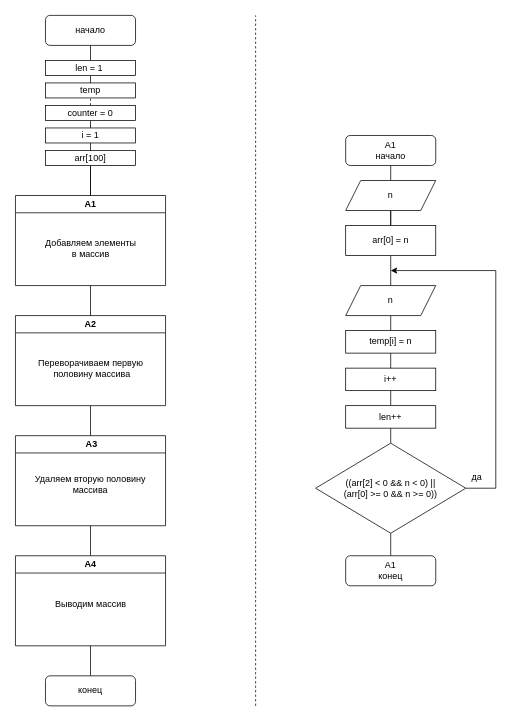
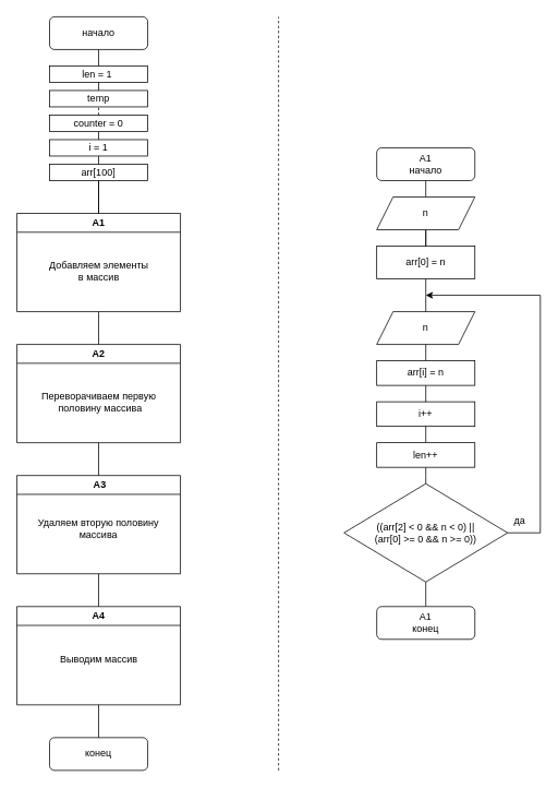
  <mxCell id="0" />
  <mxCell id="1" parent="0" />
  <mxCell id="2" value="начало" style="rounded=1;whiteSpace=wrap;html=1;" parent="1" vertex="1"><mxGeometry x="60" y="20" width="120" height="40" as="geometry" /></mxCell>
  <mxCell id="3" style="edgeStyle=orthogonalEdgeStyle;rounded=0;orthogonalLoop=1;jettySize=auto;html=1;exitX=0.5;exitY=1;exitDx=0;exitDy=0;" parent="1" source="2" target="2" edge="1"><mxGeometry relative="1" as="geometry" /></mxCell>
  <mxCell id="4" value="&lt;div style=&quot;text-align: justify;&quot;&gt;&lt;span style=&quot;background-color: initial;&quot;&gt;len = 1&amp;nbsp;&lt;/span&gt;&lt;/div&gt;" style="rounded=0;whiteSpace=wrap;html=1;align=center;" parent="1" vertex="1"><mxGeometry x="60" y="80" width="120" height="20" as="geometry" /></mxCell>
  <mxCell id="5" value="" style="endArrow=none;html=1;rounded=0;entryX=0.5;entryY=1;entryDx=0;entryDy=0;exitX=0.5;exitY=0;exitDx=0;exitDy=0;" parent="1" source="4" target="2" edge="1"><mxGeometry width="50" height="50" relative="1" as="geometry"><mxPoint x="170" y="360" as="sourcePoint" /><mxPoint x="220" y="310" as="targetPoint" /></mxGeometry></mxCell>
  <mxCell id="6" value="" style="endArrow=none;html=1;rounded=0;exitX=0.5;exitY=0;exitDx=0;exitDy=0;entryX=0.5;entryY=1;entryDx=0;entryDy=0;" parent="1" source="22" target="4" edge="1"><mxGeometry width="50" height="50" relative="1" as="geometry"><mxPoint x="120" y="370" as="sourcePoint" /><mxPoint x="190" y="260" as="targetPoint" /></mxGeometry></mxCell>
  <mxCell id="7" value="A1" style="swimlane;whiteSpace=wrap;html=1;" parent="1" vertex="1"><mxGeometry x="20" y="260" width="200" height="120" as="geometry" /></mxCell>
  <mxCell id="8" value="Добавляем элементы в массив" style="text;html=1;strokeColor=none;fillColor=none;align=center;verticalAlign=middle;whiteSpace=wrap;rounded=0;" parent="7" vertex="1"><mxGeometry x="37.5" y="33" width="125" height="75" as="geometry" /></mxCell>
  <mxCell id="9" value="" style="endArrow=none;html=1;rounded=0;exitX=0.5;exitY=1;exitDx=0;exitDy=0;entryX=0.5;entryY=0;entryDx=0;entryDy=0;" parent="1" target="7" edge="1"><mxGeometry width="50" height="50" relative="1" as="geometry"><mxPoint x="120" y="220" as="sourcePoint" /><mxPoint x="270" y="110" as="targetPoint" /></mxGeometry></mxCell>
  <mxCell id="10" value="A2" style="swimlane;whiteSpace=wrap;html=1;" parent="1" vertex="1"><mxGeometry x="20" y="420" width="200" height="120" as="geometry"><mxRectangle x="280" y="560" width="60" height="30" as="alternateBounds" /></mxGeometry></mxCell>
  <mxCell id="11" value="Переворачиваем первую&lt;br&gt;&amp;nbsp;половину массива" style="text;html=1;align=center;verticalAlign=middle;resizable=0;points=[];autosize=1;strokeColor=none;fillColor=none;" parent="10" vertex="1"><mxGeometry x="15" y="50" width="170" height="40" as="geometry" /></mxCell>
  <mxCell id="12" value="" style="endArrow=none;html=1;rounded=0;exitX=0.5;exitY=0;exitDx=0;exitDy=0;entryX=0.5;entryY=1;entryDx=0;entryDy=0;" parent="1" source="10" target="7" edge="1"><mxGeometry width="50" height="50" relative="1" as="geometry"><mxPoint x="90" y="380" as="sourcePoint" /><mxPoint x="140" y="330" as="targetPoint" /></mxGeometry></mxCell>
  <mxCell id="13" value="&amp;nbsp;A3" style="swimlane;whiteSpace=wrap;html=1;" parent="1" vertex="1"><mxGeometry x="20" y="580" width="200" height="120" as="geometry" /></mxCell>
  <mxCell id="14" value="&lt;div&gt;Удаляем вторую половину массива&lt;/div&gt;" style="text;html=1;strokeColor=none;fillColor=none;align=center;verticalAlign=middle;whiteSpace=wrap;rounded=0;" parent="13" vertex="1"><mxGeometry x="20" y="30" width="160" height="70" as="geometry" /></mxCell>
  <mxCell id="15" value="" style="endArrow=none;html=1;rounded=0;exitX=0.5;exitY=1;exitDx=0;exitDy=0;entryX=0.5;entryY=0;entryDx=0;entryDy=0;" parent="1" source="10" target="13" edge="1"><mxGeometry width="50" height="50" relative="1" as="geometry"><mxPoint x="130" y="510" as="sourcePoint" /><mxPoint x="180" y="460" as="targetPoint" /></mxGeometry></mxCell>
  <mxCell id="16" value="" style="endArrow=none;html=1;rounded=0;exitX=0.5;exitY=1;exitDx=0;exitDy=0;" parent="1" source="13" edge="1"><mxGeometry width="50" height="50" relative="1" as="geometry"><mxPoint x="190" y="550" as="sourcePoint" /><mxPoint x="120" y="760" as="targetPoint" /></mxGeometry></mxCell>
  <mxCell id="17" value="A4" style="swimlane;whiteSpace=wrap;html=1;" parent="1" vertex="1"><mxGeometry x="20" y="740" width="200" height="120" as="geometry" /></mxCell>
  <mxCell id="18" value="Выводим массив" style="text;html=1;align=center;verticalAlign=middle;resizable=0;points=[];autosize=1;strokeColor=none;fillColor=none;" parent="17" vertex="1"><mxGeometry x="40" y="50" width="120" height="30" as="geometry" /></mxCell>
  <mxCell id="19" value="" style="endArrow=none;html=1;rounded=0;exitX=0.5;exitY=0;exitDx=0;exitDy=0;entryX=0.5;entryY=1;entryDx=0;entryDy=0;" parent="1" source="24" target="20" edge="1"><mxGeometry width="50" height="50" relative="1" as="geometry"><mxPoint x="120" y="260" as="sourcePoint" /><mxPoint x="120" y="120" as="targetPoint" /></mxGeometry></mxCell>
  <mxCell id="20" value="counter = 0" style="rounded=0;whiteSpace=wrap;html=1;" parent="1" vertex="1"><mxGeometry x="60" y="140" width="120" height="20" as="geometry" /></mxCell>
  <mxCell id="21" value="" style="endArrow=none;html=1;rounded=0;exitX=0.5;exitY=0;exitDx=0;exitDy=0;entryX=0.5;entryY=1;entryDx=0;entryDy=0;dashed=1;" parent="1" source="20" target="22" edge="1"><mxGeometry width="50" height="50" relative="1" as="geometry"><mxPoint x="120" y="180" as="sourcePoint" /><mxPoint x="120" y="100" as="targetPoint" /></mxGeometry></mxCell>
  <mxCell id="22" value="temp" style="rounded=0;whiteSpace=wrap;html=1;" parent="1" vertex="1"><mxGeometry x="60" y="110" width="120" height="20" as="geometry" /></mxCell>
  <mxCell id="23" value="" style="endArrow=none;html=1;rounded=0;exitX=0.5;exitY=0;exitDx=0;exitDy=0;entryX=0.5;entryY=1;entryDx=0;entryDy=0;" parent="1" source="7" target="24" edge="1"><mxGeometry width="50" height="50" relative="1" as="geometry"><mxPoint x="120" y="100" as="sourcePoint" /><mxPoint x="120" y="10" as="targetPoint" /></mxGeometry></mxCell>
  <mxCell id="24" value="&lt;div style=&quot;text-align: justify;&quot;&gt;i = 1&lt;/div&gt;" style="rounded=0;whiteSpace=wrap;html=1;" parent="1" vertex="1"><mxGeometry x="60" y="170" width="120" height="20" as="geometry" /></mxCell>
  <mxCell id="25" value="конец" style="rounded=1;whiteSpace=wrap;html=1;" parent="1" vertex="1"><mxGeometry x="60" y="900" width="120" height="40" as="geometry" /></mxCell>
  <mxCell id="26" value="" style="endArrow=none;html=1;rounded=0;exitX=0.5;exitY=0;exitDx=0;exitDy=0;entryX=0.5;entryY=1;entryDx=0;entryDy=0;" parent="1" source="25" target="17" edge="1"><mxGeometry width="50" height="50" relative="1" as="geometry"><mxPoint x="200" y="600" as="sourcePoint" /><mxPoint x="250" y="550" as="targetPoint" /></mxGeometry></mxCell>
  <mxCell id="27" value="arr[100]" style="rounded=0;whiteSpace=wrap;html=1;" parent="1" vertex="1"><mxGeometry x="60" y="200" width="120" height="20" as="geometry" /></mxCell>
  <mxCell id="28" value="A1&lt;br&gt;начало" style="rounded=1;whiteSpace=wrap;html=1;" parent="1" vertex="1"><mxGeometry x="460" y="180" width="120" height="40" as="geometry" /></mxCell>
  <mxCell id="29" value="" style="endArrow=none;html=1;rounded=0;entryX=0.5;entryY=1;entryDx=0;entryDy=0;exitX=0.5;exitY=0;exitDx=0;exitDy=0;" parent="1" source="42" target="31" edge="1"><mxGeometry width="50" height="50" relative="1" as="geometry"><mxPoint x="520" y="440" as="sourcePoint" /><mxPoint x="810" y="600" as="targetPoint" /><Array as="points"><mxPoint x="520" y="430" /></Array></mxGeometry></mxCell>
  <mxCell id="30" value="" style="endArrow=none;html=1;rounded=0;entryX=0.5;entryY=1;entryDx=0;entryDy=0;exitX=0.5;exitY=0;exitDx=0;exitDy=0;" parent="1" source="46" target="28" edge="1"><mxGeometry width="50" height="50" relative="1" as="geometry"><mxPoint x="520" y="440" as="sourcePoint" /><mxPoint x="540" y="600" as="targetPoint" /></mxGeometry></mxCell>
  <mxCell id="31" value="n" style="shape=parallelogram;perimeter=parallelogramPerimeter;whiteSpace=wrap;html=1;fixedSize=1;" parent="1" vertex="1"><mxGeometry x="460" y="380" width="120" height="40" as="geometry" /></mxCell>
  <mxCell id="32" style="edgeStyle=orthogonalEdgeStyle;rounded=0;orthogonalLoop=1;jettySize=auto;html=1;exitX=1;exitY=0.5;exitDx=0;exitDy=0;" parent="1" source="33" edge="1"><mxGeometry relative="1" as="geometry"><mxPoint x="520" y="360" as="targetPoint" /><Array as="points"><mxPoint x="660" y="650" /><mxPoint x="660" y="360" /></Array></mxGeometry></mxCell>
  <mxCell id="33" value="((arr[2] &amp;lt; 0 &amp;amp;&amp;amp; n &amp;lt; 0) || &lt;br&gt;(arr[0] &amp;gt;= 0 &amp;amp;&amp;amp; n &amp;gt;= 0))" style="rhombus;whiteSpace=wrap;html=1;" parent="1" vertex="1"><mxGeometry x="420" y="590" width="200" height="120" as="geometry" /></mxCell>
  <mxCell id="34" value="" style="endArrow=none;html=1;rounded=0;exitX=0.5;exitY=1;exitDx=0;exitDy=0;" parent="1" source="33" target="36" edge="1"><mxGeometry width="50" height="50" relative="1" as="geometry"><mxPoint x="620" y="710" as="sourcePoint" /><mxPoint x="520" y="750" as="targetPoint" /></mxGeometry></mxCell>
  <mxCell id="35" value="" style="endArrow=none;html=1;rounded=0;entryX=0.5;entryY=0;entryDx=0;entryDy=0;exitX=0.5;exitY=1;exitDx=0;exitDy=0;" parent="1" source="43" target="33" edge="1"><mxGeometry width="50" height="50" relative="1" as="geometry"><mxPoint x="520" y="570" as="sourcePoint" /><mxPoint x="540" y="630" as="targetPoint" /><Array as="points"><mxPoint x="520" y="580" /></Array></mxGeometry></mxCell>
  <mxCell id="36" value="A1&lt;br&gt;конец" style="rounded=1;whiteSpace=wrap;html=1;" parent="1" vertex="1"><mxGeometry x="460" y="740" width="120" height="40" as="geometry" /></mxCell>
  <mxCell id="37" value="да" style="text;html=1;strokeColor=none;fillColor=none;align=center;verticalAlign=middle;whiteSpace=wrap;rounded=0;" parent="1" vertex="1"><mxGeometry x="610" y="620" width="50" height="30" as="geometry" /></mxCell>
  <mxCell id="38" value="&lt;div style=&quot;text-align: justify;&quot;&gt;i++&lt;/div&gt;" style="rounded=0;whiteSpace=wrap;html=1;" parent="1" vertex="1"><mxGeometry x="460" y="490" width="120" height="30" as="geometry" /></mxCell>
  <mxCell id="39" value="" style="endArrow=none;html=1;rounded=0;entryX=0.5;entryY=1;entryDx=0;entryDy=0;exitX=0.5;exitY=0;exitDx=0;exitDy=0;" parent="1" edge="1"><mxGeometry width="50" height="50" relative="1" as="geometry"><mxPoint x="520" y="460" as="sourcePoint" /><mxPoint x="520" y="470" as="targetPoint" /></mxGeometry></mxCell>
  <mxCell id="40" value="" style="endArrow=none;html=1;rounded=0;exitX=0.5;exitY=0;exitDx=0;exitDy=0;" parent="1" source="43" edge="1"><mxGeometry width="50" height="50" relative="1" as="geometry"><mxPoint x="520" y="540" as="sourcePoint" /><mxPoint x="520" y="520" as="targetPoint" /></mxGeometry></mxCell>
  <mxCell id="41" value="" style="endArrow=none;html=1;rounded=0;exitX=0.5;exitY=0;exitDx=0;exitDy=0;entryX=0.5;entryY=1;entryDx=0;entryDy=0;" parent="1" source="38" target="42" edge="1"><mxGeometry width="50" height="50" relative="1" as="geometry"><mxPoint x="490" y="450" as="sourcePoint" /><mxPoint x="520" y="470" as="targetPoint" /></mxGeometry></mxCell>
- <mxCell id="42" value="&lt;div style=&quot;text-align: justify;&quot;&gt;temp[i] = n&lt;/div&gt;" style="rounded=0;whiteSpace=wrap;html=1;" parent="1" vertex="1"><mxGeometry x="460" y="440" width="120" height="30" as="geometry" /></mxCell>
+ <mxCell id="42" value="&lt;div style=&quot;text-align: justify;&quot;&gt;arr[i] = n&lt;/div&gt;" style="rounded=0;whiteSpace=wrap;html=1;" parent="1" vertex="1"><mxGeometry x="460" y="440" width="120" height="30" as="geometry" /></mxCell>
  <mxCell id="43" value="len++" style="rounded=0;whiteSpace=wrap;html=1;" parent="1" vertex="1"><mxGeometry x="460" y="540" width="120" height="30" as="geometry" /></mxCell>
  <mxCell id="44" value="" style="endArrow=none;html=1;rounded=0;exitX=0.5;exitY=1;exitDx=0;exitDy=0;entryX=0.5;entryY=0;entryDx=0;entryDy=0;" parent="1" source="46" target="48" edge="1"><mxGeometry width="50" height="50" relative="1" as="geometry"><mxPoint x="540" y="270" as="sourcePoint" /><mxPoint x="590" y="220" as="targetPoint" /></mxGeometry></mxCell>
  <mxCell id="45" value="" style="endArrow=none;html=1;rounded=0;entryX=0.5;entryY=1;entryDx=0;entryDy=0;exitX=0.5;exitY=0;exitDx=0;exitDy=0;" parent="1" source="31" target="46" edge="1"><mxGeometry width="50" height="50" relative="1" as="geometry"><mxPoint x="520" y="380" as="sourcePoint" /><mxPoint x="520" y="170" as="targetPoint" /></mxGeometry></mxCell>
  <mxCell id="46" value="n" style="shape=parallelogram;perimeter=parallelogramPerimeter;whiteSpace=wrap;html=1;fixedSize=1;" parent="1" vertex="1"><mxGeometry x="460" y="240" width="120" height="40" as="geometry" /></mxCell>
  <mxCell id="47" value="" style="endArrow=none;dashed=1;html=1;rounded=0;" parent="1" edge="1"><mxGeometry width="50" height="50" relative="1" as="geometry"><mxPoint x="340" y="940" as="sourcePoint" /><mxPoint x="340" y="20" as="targetPoint" /></mxGeometry></mxCell>
  <mxCell id="48" value="arr[0] = n" style="rounded=0;whiteSpace=wrap;html=1;" parent="1" vertex="1"><mxGeometry x="460" y="300" width="120" height="40" as="geometry" /></mxCell>
